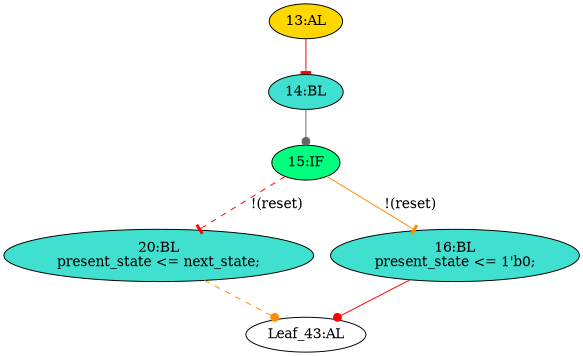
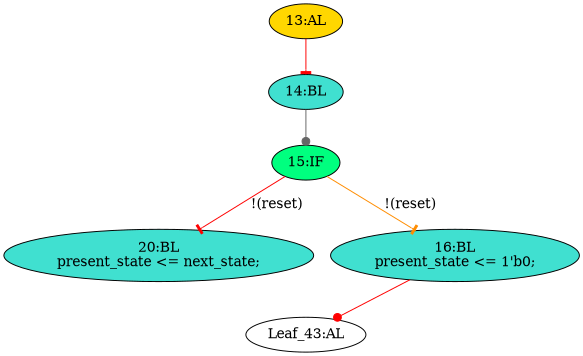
  strict digraph {
    node [fillcolor=turquoise statements="[]" style=filled typ=Block]
    edge [arrowhead=tee color=red cond="[]" lineno=None style=solid]
    n1 [ast="<pyverilog.vparser.ast.Always object at 0x7f8b32f0b490>" clk_sens=True fillcolor=gold label="13:AL" sens="['clk']" typ=Always use_var="['reset', 'next_state']"]
    n2 [ast="<pyverilog.vparser.ast.Block object at 0x7f8b32f2ed90>" label="14:BL"]
    n3 [ast="<pyverilog.vparser.ast.IfStatement object at 0x7f8b32f2ef90>" fillcolor=springgreen label="15:IF" typ=IfStatement]
    n4 [ast="<pyverilog.vparser.ast.Block object at 0x7f8b32f0b050>" label="20:BL\npresent_state <= next_state;" statements="[<pyverilog.vparser.ast.NonblockingSubstitution object at 0x7f8b32f0b090>]"]
    n5 [ast="<pyverilog.vparser.ast.Block object at 0x7f8b32f0b290>" label="16:BL\npresent_state <= 1'b0;" statements="[<pyverilog.vparser.ast.NonblockingSubstitution object at 0x7f8b32f0b2d0>]"]
    n6 [def_var="['present_state']" label="Leaf_43:AL" fillcolor="" statements="" style="" typ=""]
    n1 -> n2
    n2 -> n3 [arrowhead=dot color=gray40]
-   n3 -> n4 [cond="['reset']" label="!(reset)" lineno=15 style=dashed]
+   n3 -> n4 [cond="['reset']" label="!(reset)" lineno=15]
    n3 -> n5 [color=darkorange cond="['reset']" label="!(reset)" lineno=15]
-   n4 -> n6 [arrowhead=dot color=darkorange style=dashed]
    n5 -> n6 [arrowhead=dot]
  }
